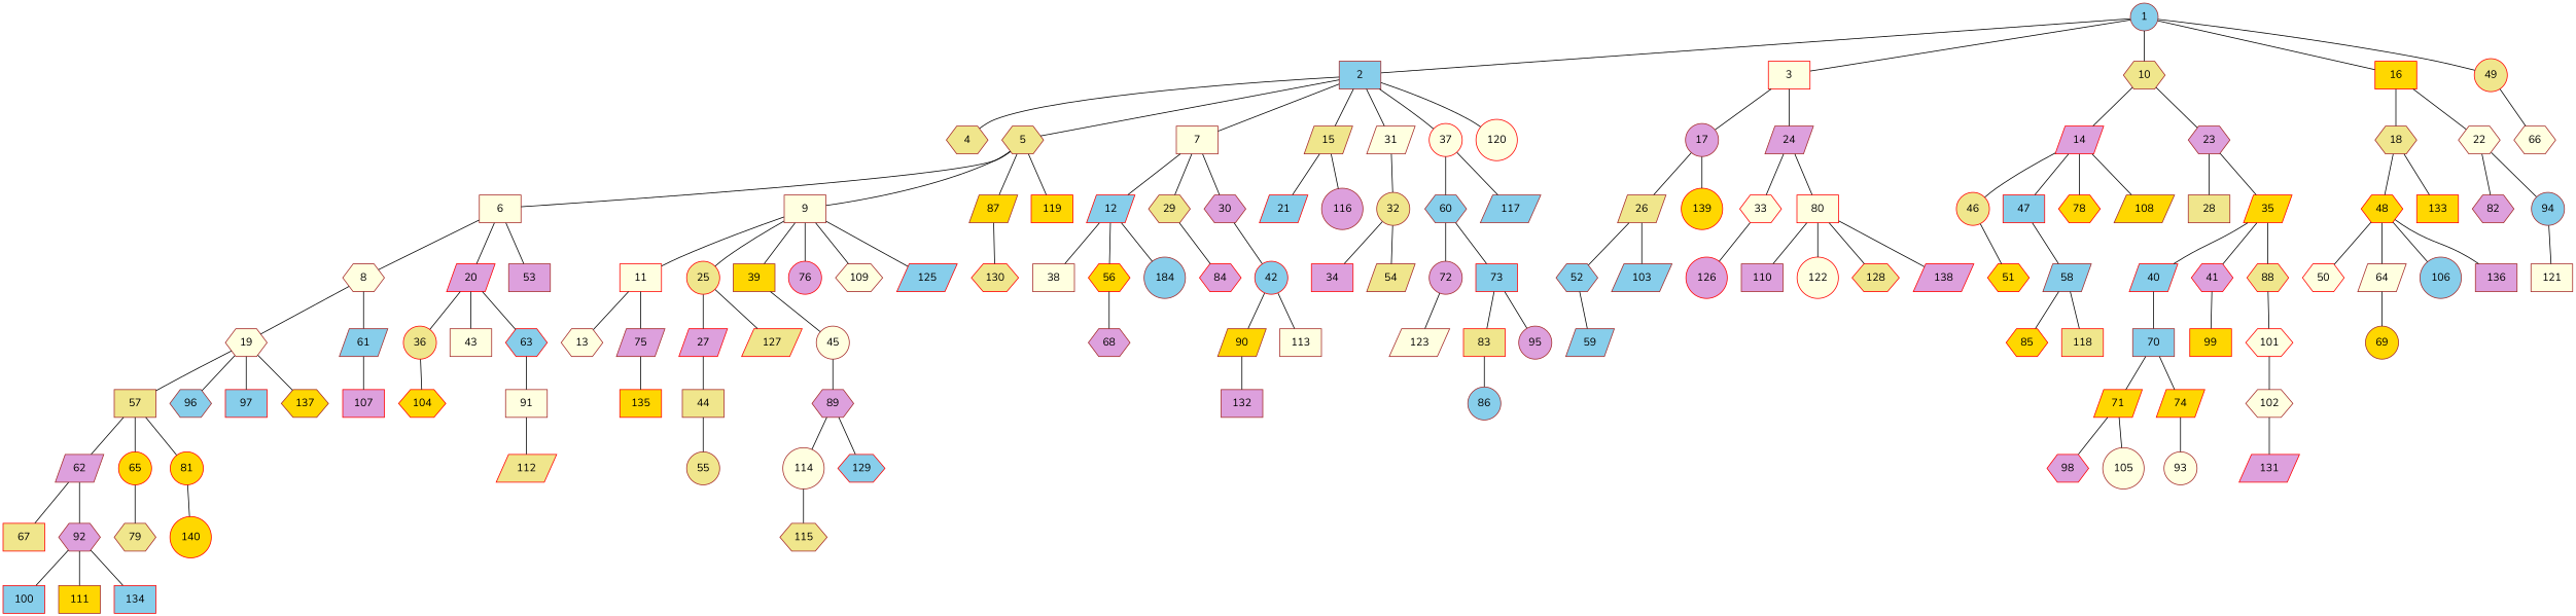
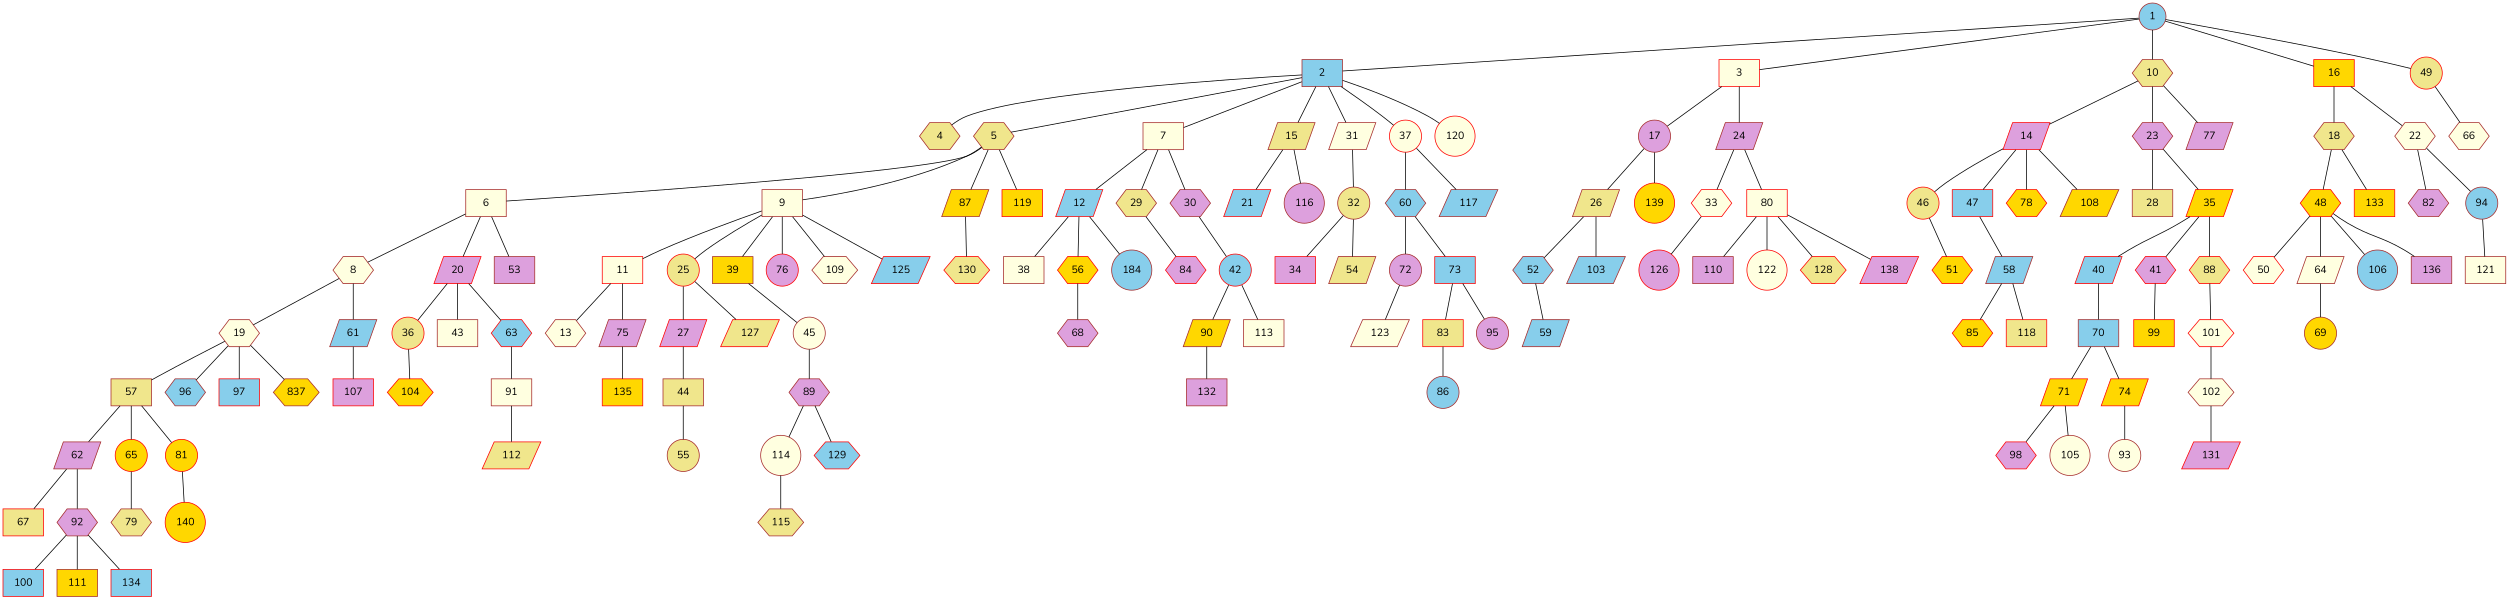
  graph {
    fontname=Nunito
    node [color=brown fillcolor=lightyellow fontname=Nunito shape=hexagon style=filled]
    edge [fontname=Nunito]
    1 [fillcolor=skyblue shape=circle]
    2 [fillcolor=skyblue shape=box]
    3 [color=red shape=box]
    10 [fillcolor=khaki]
    16 [color=red fillcolor=gold shape=box]
    49 [color=red fillcolor=khaki shape=circle]
    4 [fillcolor=khaki]
    5 [fillcolor=khaki]
    7 [shape=box]
    15 [fillcolor=khaki shape=parallelogram]
    31 [shape=parallelogram]
    37 [color=red shape=circle]
    120 [color=red shape=circle]
    17 [fillcolor=plum shape=circle]
    24 [fillcolor=plum shape=parallelogram]
    14 [color=red fillcolor=plum shape=parallelogram]
    23 [fillcolor=plum]
+   77 [fillcolor=plum shape=parallelogram]
    18 [fillcolor=khaki]
    22
    66
    6 [shape=box]
    9 [shape=box]
    87 [fillcolor=gold shape=parallelogram]
    119 [color=red fillcolor=gold shape=box]
    12 [color=red fillcolor=skyblue shape=parallelogram]
    29 [fillcolor=khaki]
    30 [fillcolor=plum]
    21 [color=red fillcolor=skyblue shape=parallelogram]
    116 [fillcolor=plum shape=circle]
    32 [fillcolor=khaki shape=circle]
    60 [fillcolor=skyblue]
    117 [fillcolor=skyblue shape=parallelogram]
    26 [fillcolor=khaki shape=parallelogram]
    139 [color=red fillcolor=gold shape=circle]
    33 [color=red]
    80 [color=red shape=box]
    8
    20 [color=red fillcolor=plum shape=parallelogram]
    53 [fillcolor=plum shape=box]
    11 [color=red shape=box]
    25 [color=red fillcolor=khaki shape=circle]
    39 [fillcolor=gold shape=box]
    76 [color=red fillcolor=plum shape=circle]
    109
    125 [color=red fillcolor=skyblue shape=parallelogram]
    130 [color=red fillcolor=khaki]
    19
    61 [fillcolor=skyblue shape=parallelogram]
    36 [color=red fillcolor=khaki shape=circle]
    43 [shape=box]
    63 [color=red fillcolor=skyblue]
    38 [shape=box]
    56 [color=red fillcolor=gold]
    n55 [fillcolor=skyblue label=184 shape=circle]
    84 [color=red fillcolor=plum]
    42 [color=red fillcolor=skyblue shape=circle]
    57 [fillcolor=khaki shape=box]
    96 [fillcolor=skyblue]
    97 [color=red fillcolor=skyblue shape=box]
-   137 [fillcolor=gold]
+   137 [fillcolor=gold label=837]
    107 [color=red fillcolor=plum shape=box]
    13
    75 [fillcolor=plum shape=parallelogram]
    27 [color=red fillcolor=plum shape=parallelogram]
    127 [color=red fillcolor=khaki shape=parallelogram]
    45 [shape=circle]
    46 [color=red fillcolor=khaki shape=circle]
    47 [color=red fillcolor=skyblue shape=box]
    78 [color=red fillcolor=gold]
    108 [fillcolor=gold shape=parallelogram]
    28 [fillcolor=khaki shape=box]
    35 [color=red fillcolor=gold shape=parallelogram]
    135 [color=red fillcolor=gold shape=box]
    68 [fillcolor=plum]
    51 [color=red fillcolor=gold]
    58 [fillcolor=skyblue shape=parallelogram]
    48 [color=red fillcolor=gold]
    133 [color=red fillcolor=gold shape=box]
    82 [fillcolor=plum]
    94 [fillcolor=skyblue shape=circle]
    52 [fillcolor=skyblue]
    103 [fillcolor=skyblue shape=parallelogram]
    50 [color=red]
    64 [shape=parallelogram]
    106 [fillcolor=skyblue shape=circle]
    136 [fillcolor=plum shape=box]
    62 [fillcolor=plum shape=parallelogram]
    65 [color=red fillcolor=gold shape=circle]
    81 [color=red fillcolor=gold shape=circle]
    104 [color=red fillcolor=gold]
    91 [shape=box]
    121 [shape=box]
    40 [color=red fillcolor=skyblue shape=parallelogram]
    41 [color=red fillcolor=plum]
    88 [color=red fillcolor=khaki]
    126 [color=red fillcolor=plum shape=circle]
    110 [fillcolor=plum shape=box]
    122 [color=red shape=circle]
    128 [color=red fillcolor=khaki]
    138 [color=red fillcolor=plum shape=parallelogram]
    44 [fillcolor=khaki shape=box]
    59 [fillcolor=skyblue shape=parallelogram]
    55 [fillcolor=khaki shape=circle]
    90 [fillcolor=gold shape=parallelogram]
    113 [shape=box]
    34 [color=red fillcolor=plum shape=box]
    54 [fillcolor=khaki shape=parallelogram]
    70 [fillcolor=skyblue shape=box]
    99 [color=red fillcolor=gold shape=box]
    101 [color=red]
    72 [fillcolor=plum shape=circle]
    73 [color=red fillcolor=skyblue shape=box]
    89 [fillcolor=plum]
    71 [color=red fillcolor=gold shape=parallelogram]
    74 [color=red fillcolor=gold shape=parallelogram]
    132 [fillcolor=plum shape=box]
    114 [shape=circle]
    129 [color=red fillcolor=skyblue]
    85 [color=red fillcolor=gold]
    118 [color=red fillcolor=khaki shape=box]
    69 [fillcolor=gold shape=circle]
    67 [color=red fillcolor=khaki shape=box]
    92 [fillcolor=plum]
    79 [fillcolor=khaki]
    140 [color=red fillcolor=gold shape=circle]
    123 [shape=parallelogram]
    83 [color=red fillcolor=khaki shape=box]
    95 [fillcolor=plum shape=circle]
    100 [color=red fillcolor=skyblue shape=box]
    111 [fillcolor=gold shape=box]
    134 [color=red fillcolor=skyblue shape=box]
    112 [color=red fillcolor=khaki shape=parallelogram]
    98 [color=red fillcolor=plum]
    105 [shape=circle]
    93 [shape=circle]
    86 [fillcolor=skyblue shape=circle]
    102
    115 [fillcolor=khaki]
    131 [color=red fillcolor=plum shape=parallelogram]
    1 -- 2
    1 -- 3
    1 -- 10
    1 -- 16
    1 -- 49
    2 -- 4
    2 -- 5
    2 -- 7
    2 -- 15
    2 -- 31
    2 -- 37
    2 -- 120
    3 -- 17
    3 -- 24
    10 -- 14
    10 -- 23
+   10 -- 77
    16 -- 18
    16 -- 22
    49 -- 66
    5 -- 6
    5 -- 9
    5 -- 87
    5 -- 119
    7 -- 12
    7 -- 29
    7 -- 30
    15 -- 21
    15 -- 116
    31 -- 32
    37 -- 60
    37 -- 117
    17 -- 26
    17 -- 139
    24 -- 33
    24 -- 80
    14 -- 46
    14 -- 47
    14 -- 78
    14 -- 108
    23 -- 28
    23 -- 35
    18 -- 48
    18 -- 133
    22 -- 82
    22 -- 94
    6 -- 8
    6 -- 20
    6 -- 53
    9 -- 11
    9 -- 25
    9 -- 39
    9 -- 76
    9 -- 109
    9 -- 125
    87 -- 130
    12 -- 38
    12 -- 56
    12 -- n55
    29 -- 84
    30 -- 42
    32 -- 34
    32 -- 54
    60 -- 72
    60 -- 73
    26 -- 52
    26 -- 103
    33 -- 126
    80 -- 110
    80 -- 122
    80 -- 128
    80 -- 138
    8 -- 19
    8 -- 61
    20 -- 36
    20 -- 43
    20 -- 63
    11 -- 13
    11 -- 75
    25 -- 27
    25 -- 127
    39 -- 45
    19 -- 57
    19 -- 96
    19 -- 97
    19 -- 137
    61 -- 107
    36 -- 104
    63 -- 91
    56 -- 68
    42 -- 90
    42 -- 113
    57 -- 62
    57 -- 65
    57 -- 81
    75 -- 135
    27 -- 44
    45 -- 89
    46 -- 51
    47 -- 58
    35 -- 40
    35 -- 41
    35 -- 88
    58 -- 85
    58 -- 118
    48 -- 50
    48 -- 64
    48 -- 106
    48 -- 136
    94 -- 121
    52 -- 59
    64 -- 69
    62 -- 67
    62 -- 92
    65 -- 79
    81 -- 140
    91 -- 112
    40 -- 70
    41 -- 99
    88 -- 101
    44 -- 55
    90 -- 132
    70 -- 71
    70 -- 74
    101 -- 102
    72 -- 123
    73 -- 83
    73 -- 95
    89 -- 114
    89 -- 129
    71 -- 98
    71 -- 105
    74 -- 93
    114 -- 115
    92 -- 100
    92 -- 111
    92 -- 134
    83 -- 86
    102 -- 131
  }
